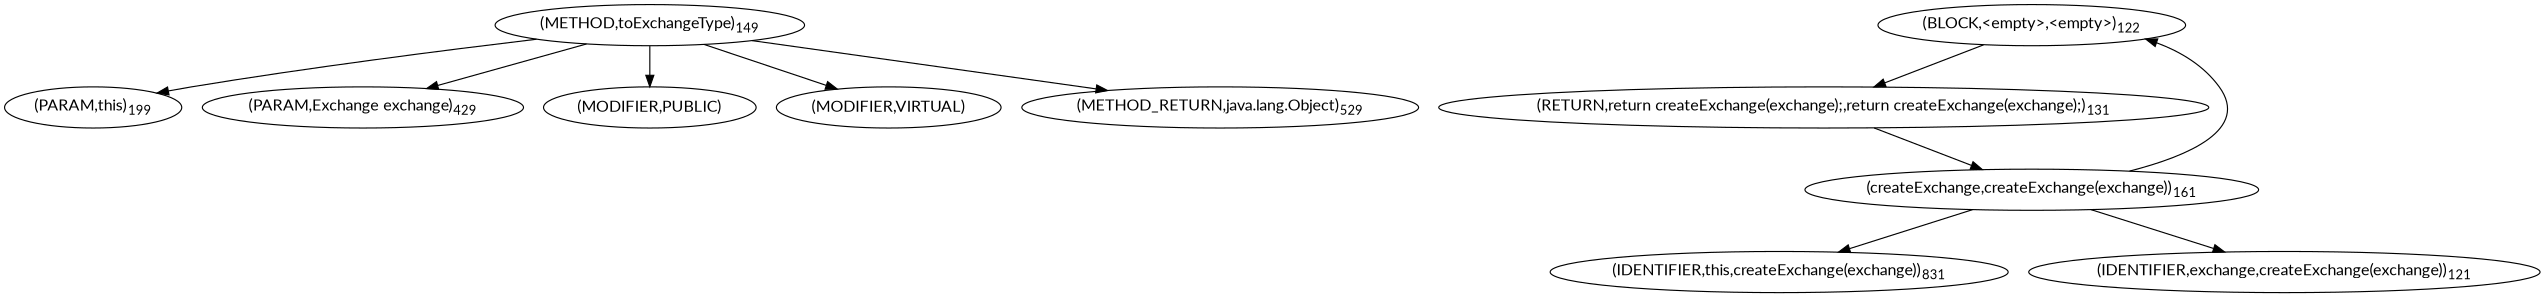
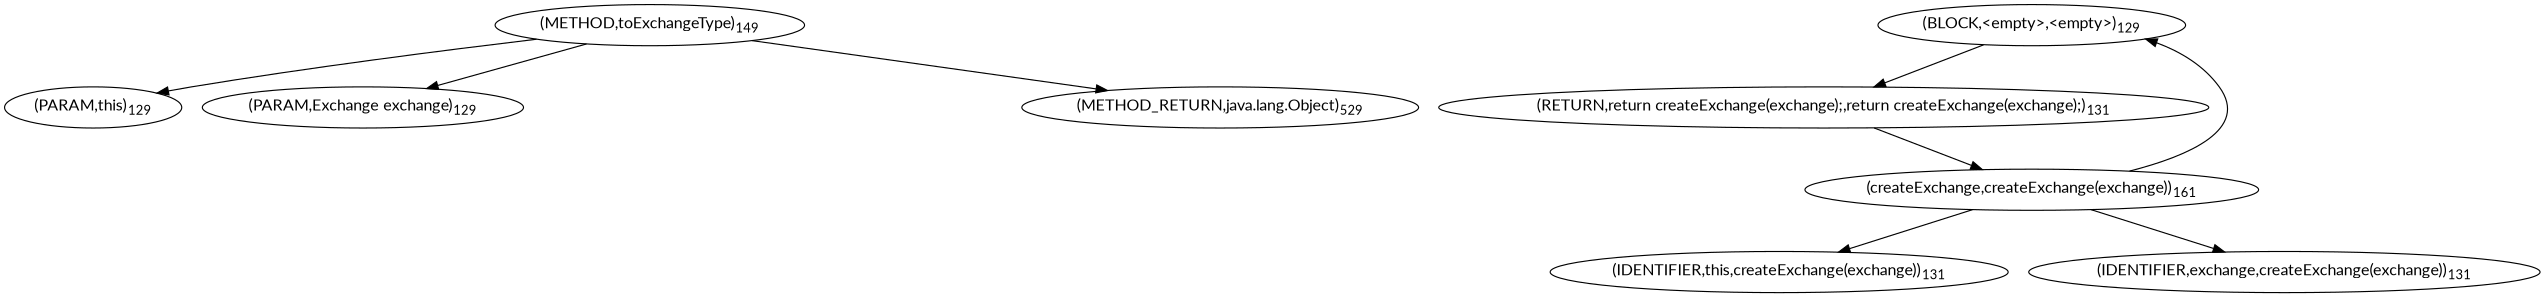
  digraph {
    fontname=Lato
    node [fontname=Lato]
    edge [fontname=Lato]
    n1 [label=<(METHOD,toExchangeType)<SUB>149</SUB>>]
-   n2 [label=<(PARAM,this)<SUB>199</SUB>>]
-   n3 [label=<(PARAM,Exchange exchange)<SUB>429</SUB>>]
-   n4 [label=<(MODIFIER,PUBLIC)>]
-   n5 [label=<(MODIFIER,VIRTUAL)>]
+   n2 [label=<(PARAM,this)<SUB>129</SUB>>]
+   n3 [label=<(PARAM,Exchange exchange)<SUB>129</SUB>>]
    n6 [label=<(METHOD_RETURN,java.lang.Object)<SUB>529</SUB>>]
-   n7 [label=<(BLOCK,&lt;empty&gt;,&lt;empty&gt;)<SUB>122</SUB>>]
+   n7 [label=<(BLOCK,&lt;empty&gt;,&lt;empty&gt;)<SUB>129</SUB>>]
    n8 [label=<(RETURN,return createExchange(exchange);,return createExchange(exchange);)<SUB>131</SUB>>]
    n9 [label=<(createExchange,createExchange(exchange))<SUB>161</SUB>>]
-   n10 [label=<(IDENTIFIER,this,createExchange(exchange))<SUB>831</SUB>>]
-   n11 [label=<(IDENTIFIER,exchange,createExchange(exchange))<SUB>121</SUB>>]
+   n10 [label=<(IDENTIFIER,this,createExchange(exchange))<SUB>131</SUB>>]
+   n11 [label=<(IDENTIFIER,exchange,createExchange(exchange))<SUB>131</SUB>>]
    n1 -> n2
    n1 -> n3
-   n1 -> n4
-   n1 -> n5
    n1 -> n6
    n7 -> n8
    n8 -> n9
    n9 -> n7
    n9 -> n10
    n9 -> n11
  }
